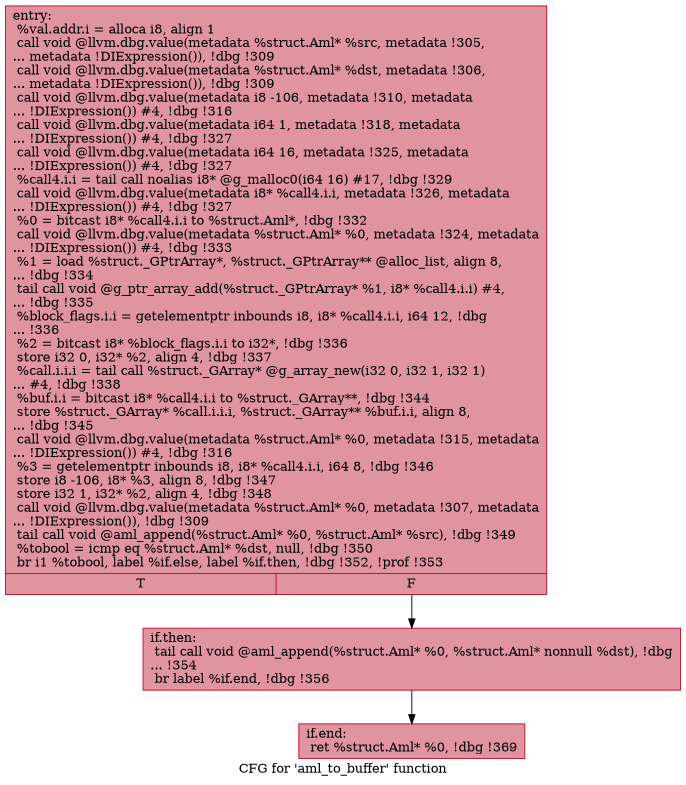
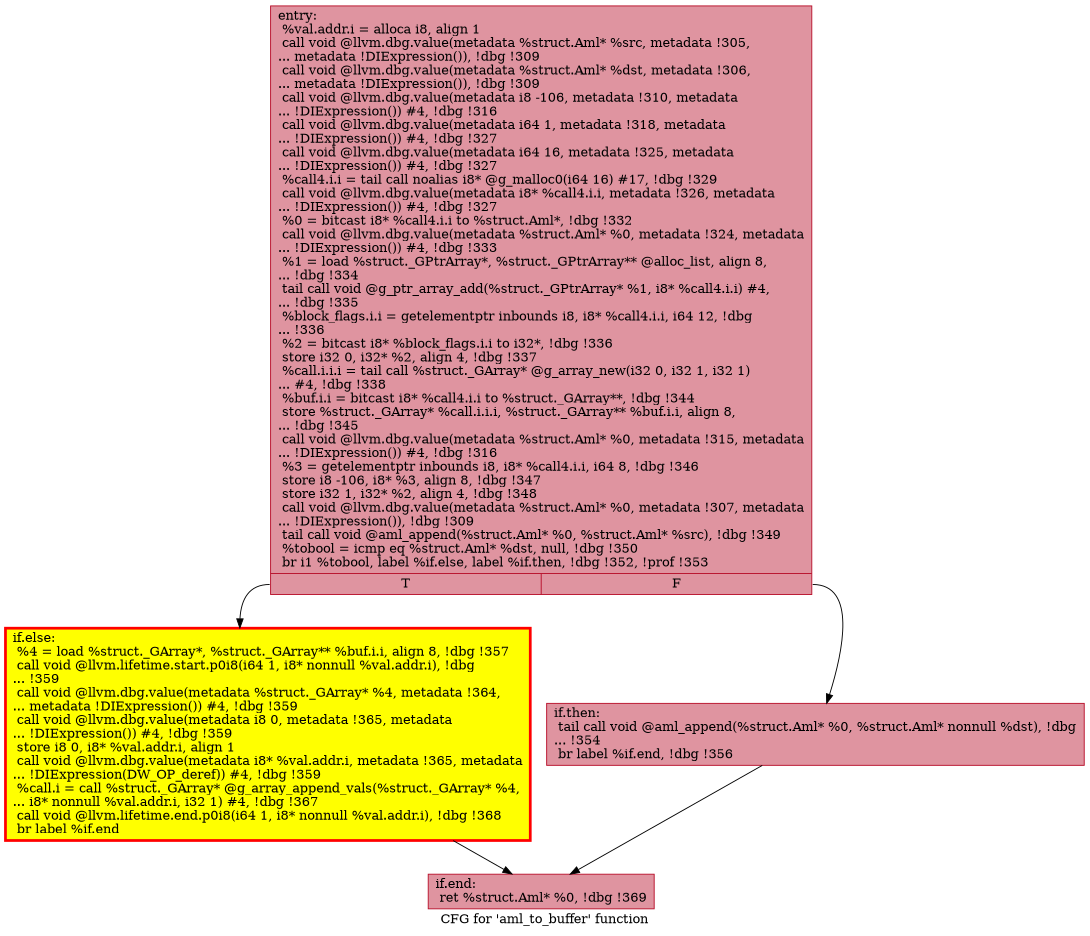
  digraph {
    label="CFG for 'aml_to_buffer' function"
    node [color="#b70d28ff" fillcolor="#b70d2870" shape=record style=filled]
    n1 [label="{entry:\l  %val.addr.i = alloca i8, align 1\l  call void @llvm.dbg.value(metadata %struct.Aml* %src, metadata !305,\l... metadata !DIExpression()), !dbg !309\l  call void @llvm.dbg.value(metadata %struct.Aml* %dst, metadata !306,\l... metadata !DIExpression()), !dbg !309\l  call void @llvm.dbg.value(metadata i8 -106, metadata !310, metadata\l... !DIExpression()) #4, !dbg !316\l  call void @llvm.dbg.value(metadata i64 1, metadata !318, metadata\l... !DIExpression()) #4, !dbg !327\l  call void @llvm.dbg.value(metadata i64 16, metadata !325, metadata\l... !DIExpression()) #4, !dbg !327\l  %call4.i.i = tail call noalias i8* @g_malloc0(i64 16) #17, !dbg !329\l  call void @llvm.dbg.value(metadata i8* %call4.i.i, metadata !326, metadata\l... !DIExpression()) #4, !dbg !327\l  %0 = bitcast i8* %call4.i.i to %struct.Aml*, !dbg !332\l  call void @llvm.dbg.value(metadata %struct.Aml* %0, metadata !324, metadata\l... !DIExpression()) #4, !dbg !333\l  %1 = load %struct._GPtrArray*, %struct._GPtrArray** @alloc_list, align 8,\l... !dbg !334\l  tail call void @g_ptr_array_add(%struct._GPtrArray* %1, i8* %call4.i.i) #4,\l... !dbg !335\l  %block_flags.i.i = getelementptr inbounds i8, i8* %call4.i.i, i64 12, !dbg\l... !336\l  %2 = bitcast i8* %block_flags.i.i to i32*, !dbg !336\l  store i32 0, i32* %2, align 4, !dbg !337\l  %call.i.i.i = tail call %struct._GArray* @g_array_new(i32 0, i32 1, i32 1)\l... #4, !dbg !338\l  %buf.i.i = bitcast i8* %call4.i.i to %struct._GArray**, !dbg !344\l  store %struct._GArray* %call.i.i.i, %struct._GArray** %buf.i.i, align 8,\l... !dbg !345\l  call void @llvm.dbg.value(metadata %struct.Aml* %0, metadata !315, metadata\l... !DIExpression()) #4, !dbg !316\l  %3 = getelementptr inbounds i8, i8* %call4.i.i, i64 8, !dbg !346\l  store i8 -106, i8* %3, align 8, !dbg !347\l  store i32 1, i32* %2, align 4, !dbg !348\l  call void @llvm.dbg.value(metadata %struct.Aml* %0, metadata !307, metadata\l... !DIExpression()), !dbg !309\l  tail call void @aml_append(%struct.Aml* %0, %struct.Aml* %src), !dbg !349\l  %tobool = icmp eq %struct.Aml* %dst, null, !dbg !350\l  br i1 %tobool, label %if.else, label %if.then, !dbg !352, !prof !353\l|{<s0>T|<s1>F}}"]
+   n2 [color=red fillcolor=yellow label="{if.else:                                          \l  %4 = load %struct._GArray*, %struct._GArray** %buf.i.i, align 8, !dbg !357\l  call void @llvm.lifetime.start.p0i8(i64 1, i8* nonnull %val.addr.i), !dbg\l... !359\l  call void @llvm.dbg.value(metadata %struct._GArray* %4, metadata !364,\l... metadata !DIExpression()) #4, !dbg !359\l  call void @llvm.dbg.value(metadata i8 0, metadata !365, metadata\l... !DIExpression()) #4, !dbg !359\l  store i8 0, i8* %val.addr.i, align 1\l  call void @llvm.dbg.value(metadata i8* %val.addr.i, metadata !365, metadata\l... !DIExpression(DW_OP_deref)) #4, !dbg !359\l  %call.i = call %struct._GArray* @g_array_append_vals(%struct._GArray* %4,\l... i8* nonnull %val.addr.i, i32 1) #4, !dbg !367\l  call void @llvm.lifetime.end.p0i8(i64 1, i8* nonnull %val.addr.i), !dbg !368\l  br label %if.end\l}" penwidth=3.0]
    n3 [label="{if.then:                                          \l  tail call void @aml_append(%struct.Aml* %0, %struct.Aml* nonnull %dst), !dbg\l... !354\l  br label %if.end, !dbg !356\l}"]
    n4 [label="{if.end:                                           \l  ret %struct.Aml* %0, !dbg !369\l}"]
+   n1 -> n2 [tailport=s0]
    n1 -> n3 [tailport=s1]
+   n2 -> n4
    n3 -> n4
  }
